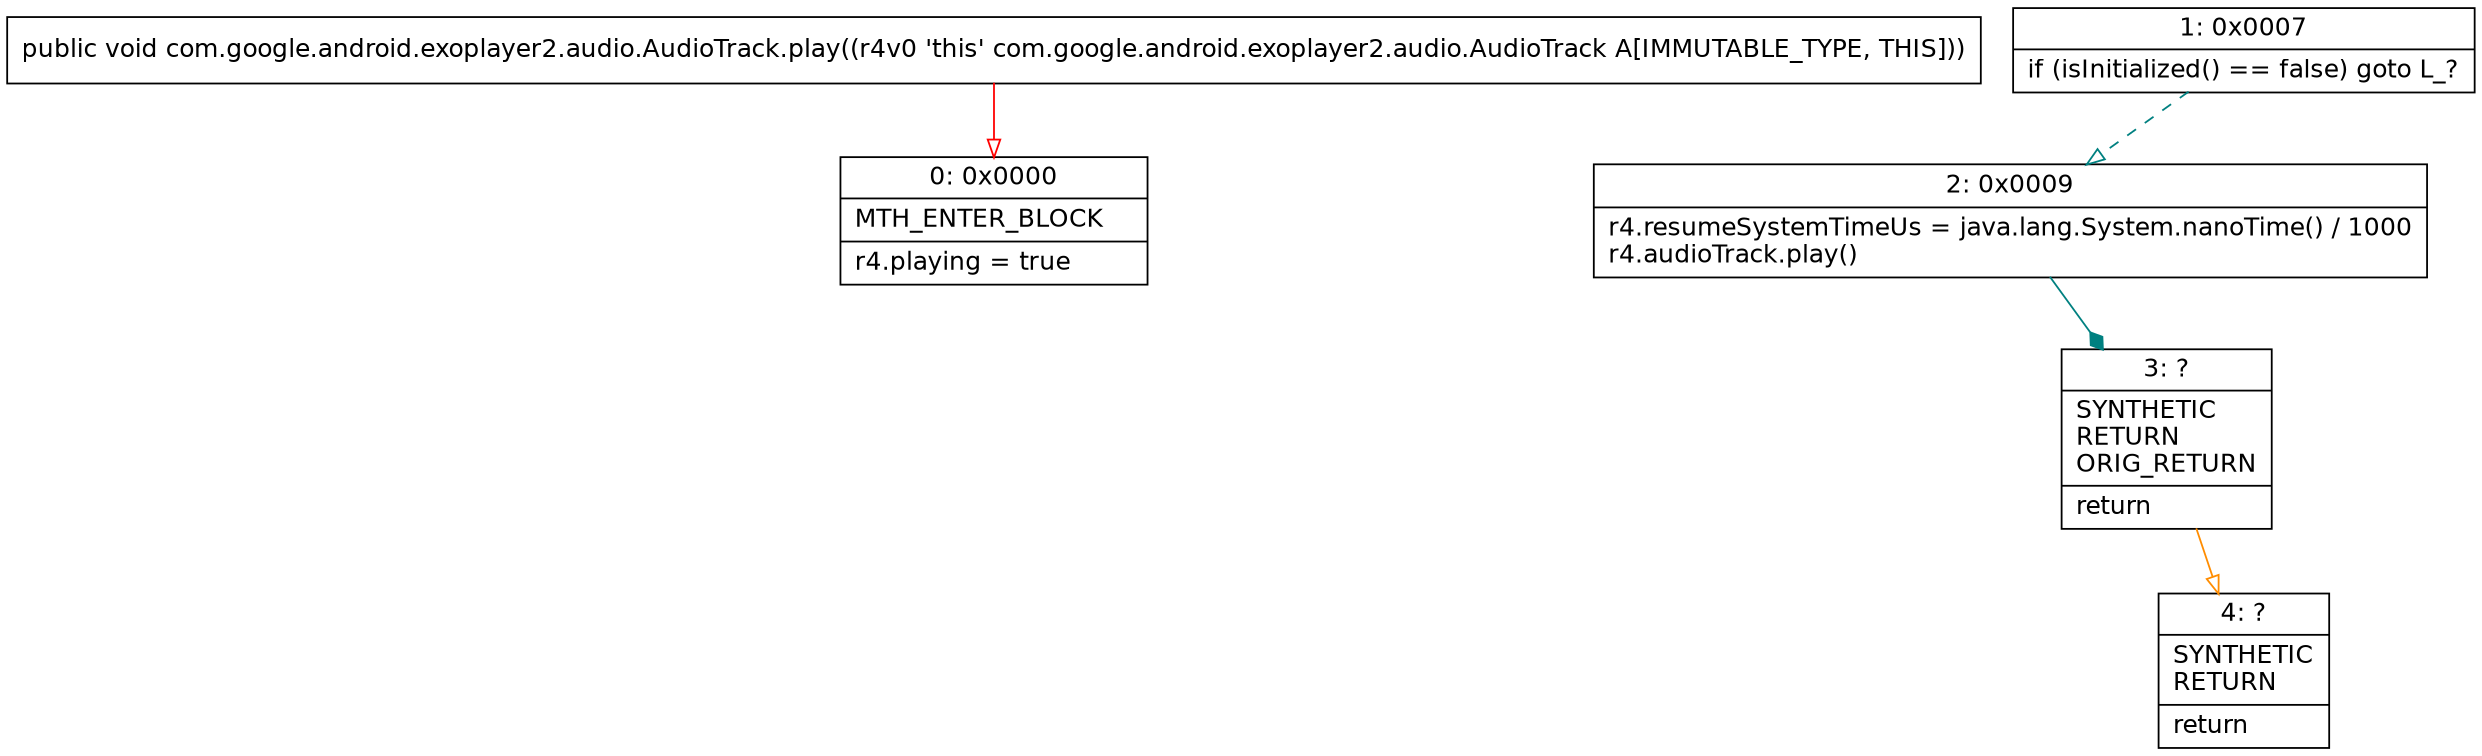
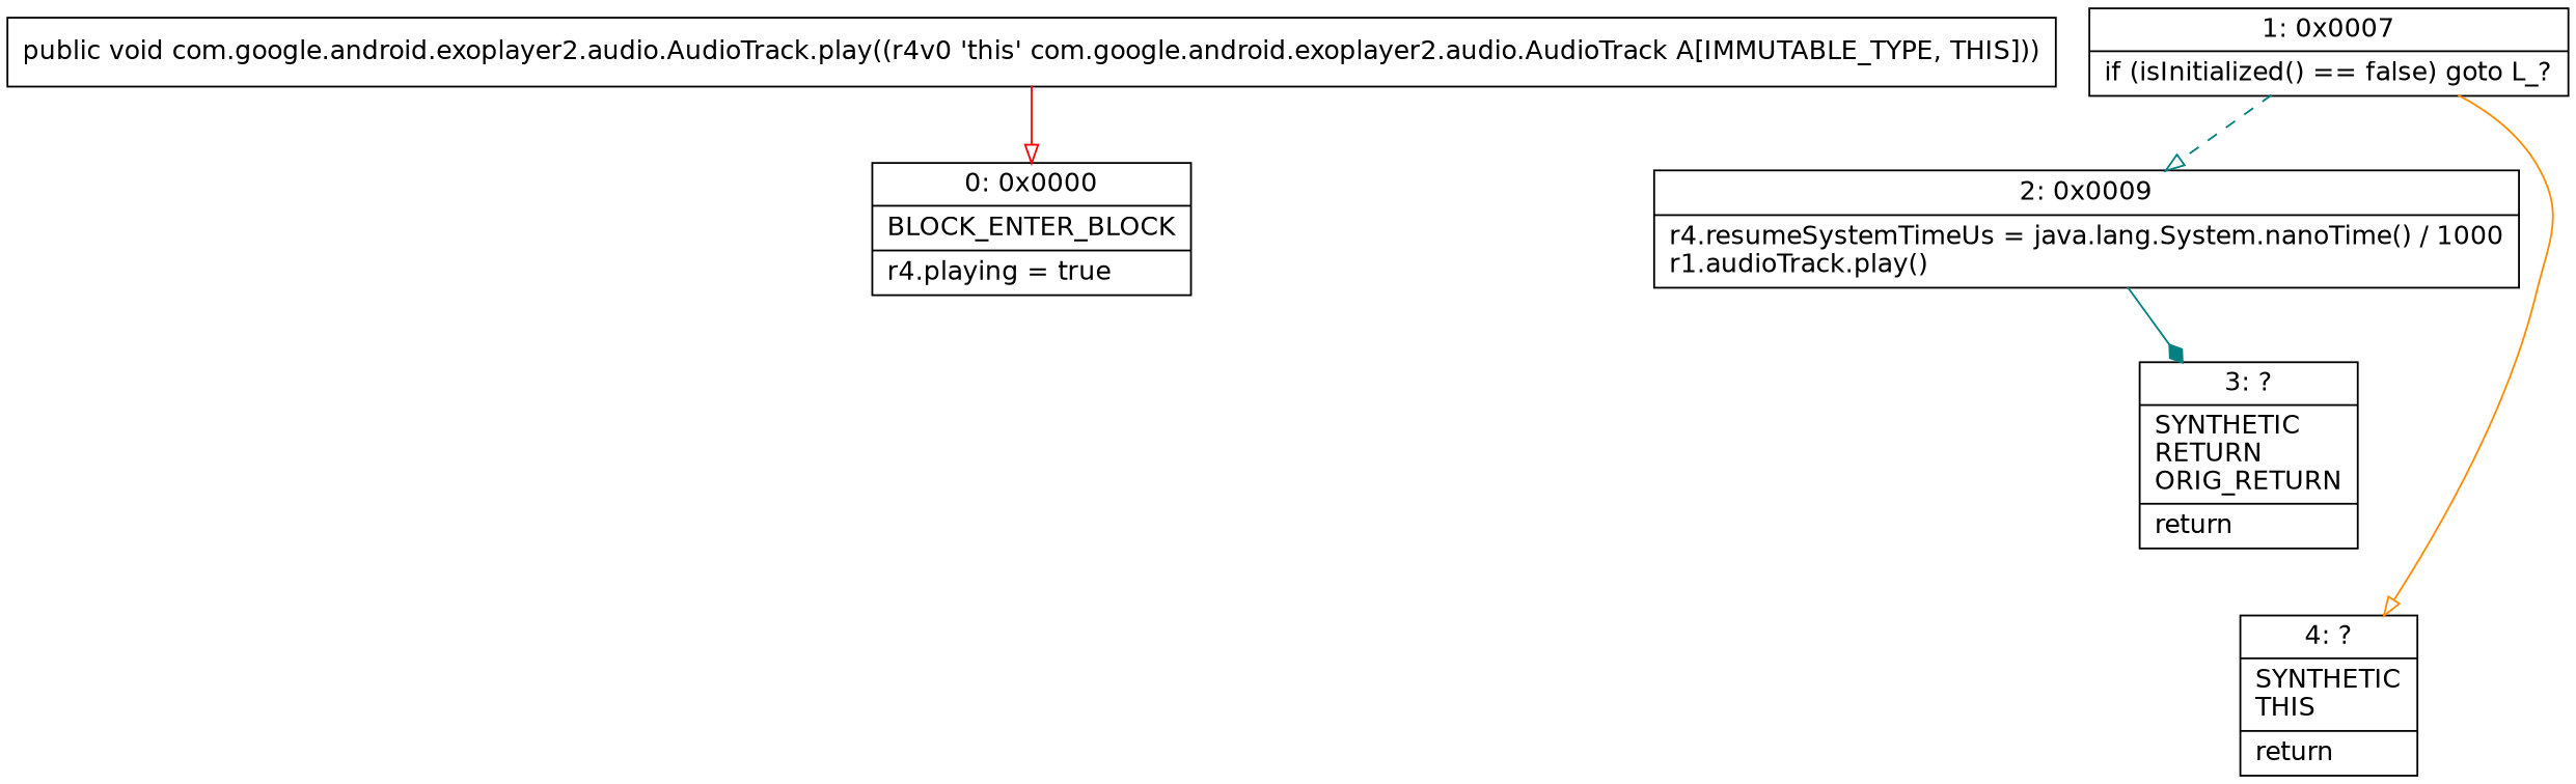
  digraph {
    fontname="DejaVu Sans"
    node [fontname="DejaVu Sans" shape=record]
    edge [arrowhead=onormal color=teal fontname="DejaVu Sans"]
-   n1 [label="{0\:\ 0x0000|MTH_ENTER_BLOCK\l|r4.playing = true\l}"]
+   n1 [label="{0\:\ 0x0000|BLOCK_ENTER_BLOCK\l|r4.playing = true\l}"]
    n2 [label="{1\:\ 0x0007|if (isInitialized() == false) goto L_?\l}"]
-   n3 [label="{2\:\ 0x0009|r4.resumeSystemTimeUs = java.lang.System.nanoTime() \/ 1000\lr4.audioTrack.play()\l}"]
-   n4 [label="{4\:\ ?|SYNTHETIC\lRETURN\l|return\l}"]
+   n3 [label="{2\:\ 0x0009|r4.resumeSystemTimeUs = java.lang.System.nanoTime() \/ 1000\lr1.audioTrack.play()\l}"]
+   n4 [label="{4\:\ ?|SYNTHETIC\lTHIS\l|return\l}"]
    n5 [label="{3\:\ ?|SYNTHETIC\lRETURN\lORIG_RETURN\l|return\l}"]
    n6 [label="{public void com.google.android.exoplayer2.audio.AudioTrack.play((r4v0 'this' com.google.android.exoplayer2.audio.AudioTrack A[IMMUTABLE_TYPE, THIS])) }"]
    n2 -> n3 [style=dashed]
-   n5 -> n4 [color=darkorange]
+   n2 -> n4 [color=darkorange]
    n3 -> n5 [arrowhead=diamond]
    n6 -> n1 [color=red]
  }
